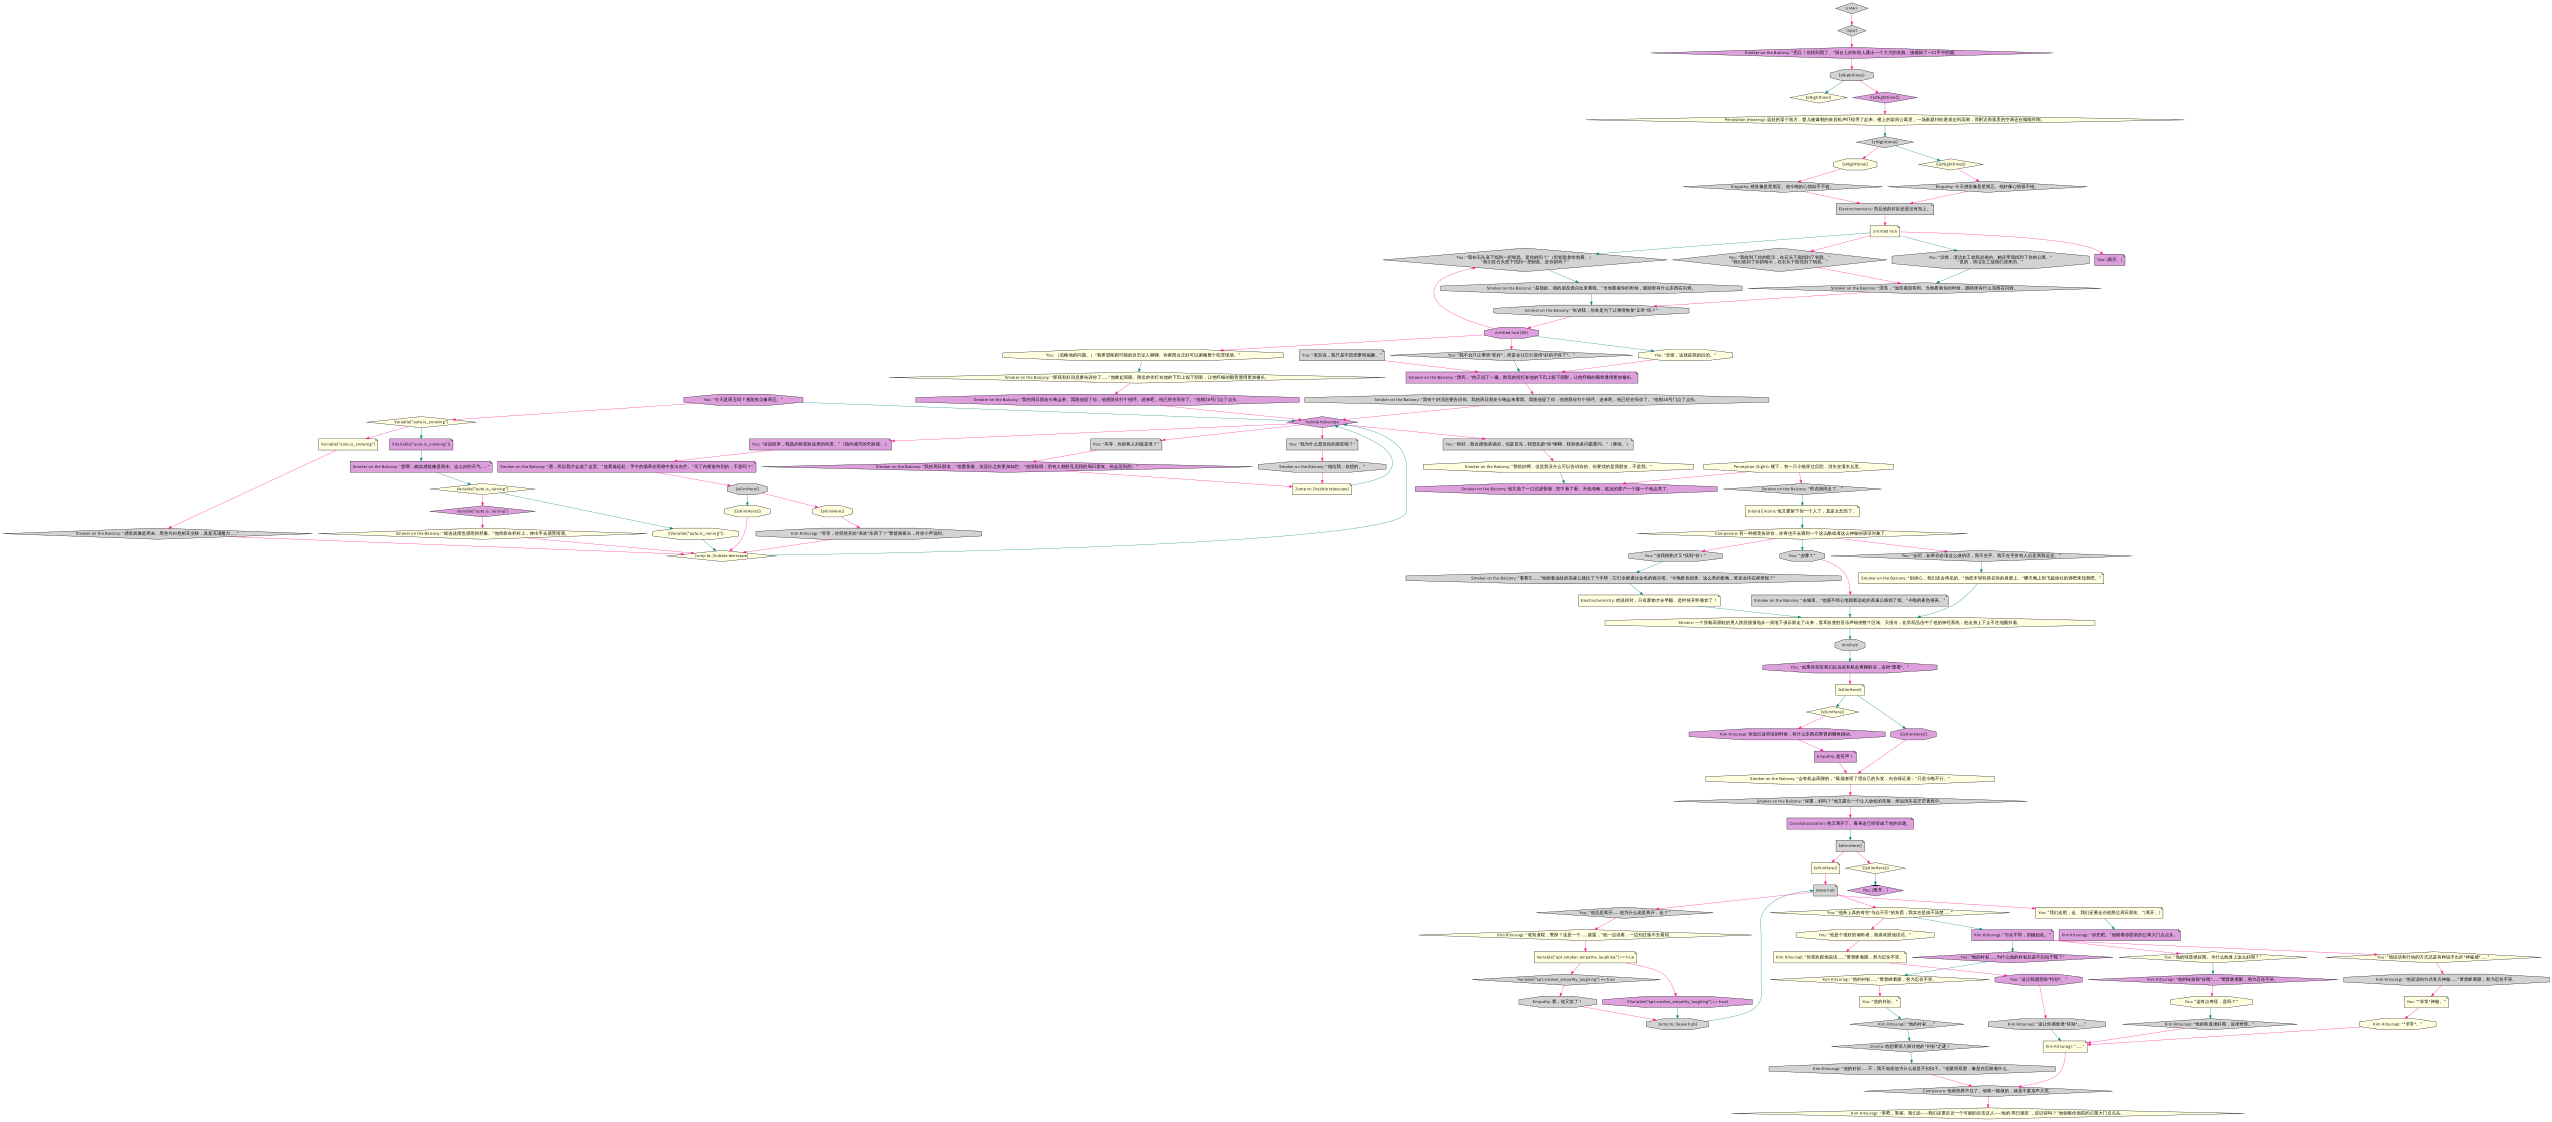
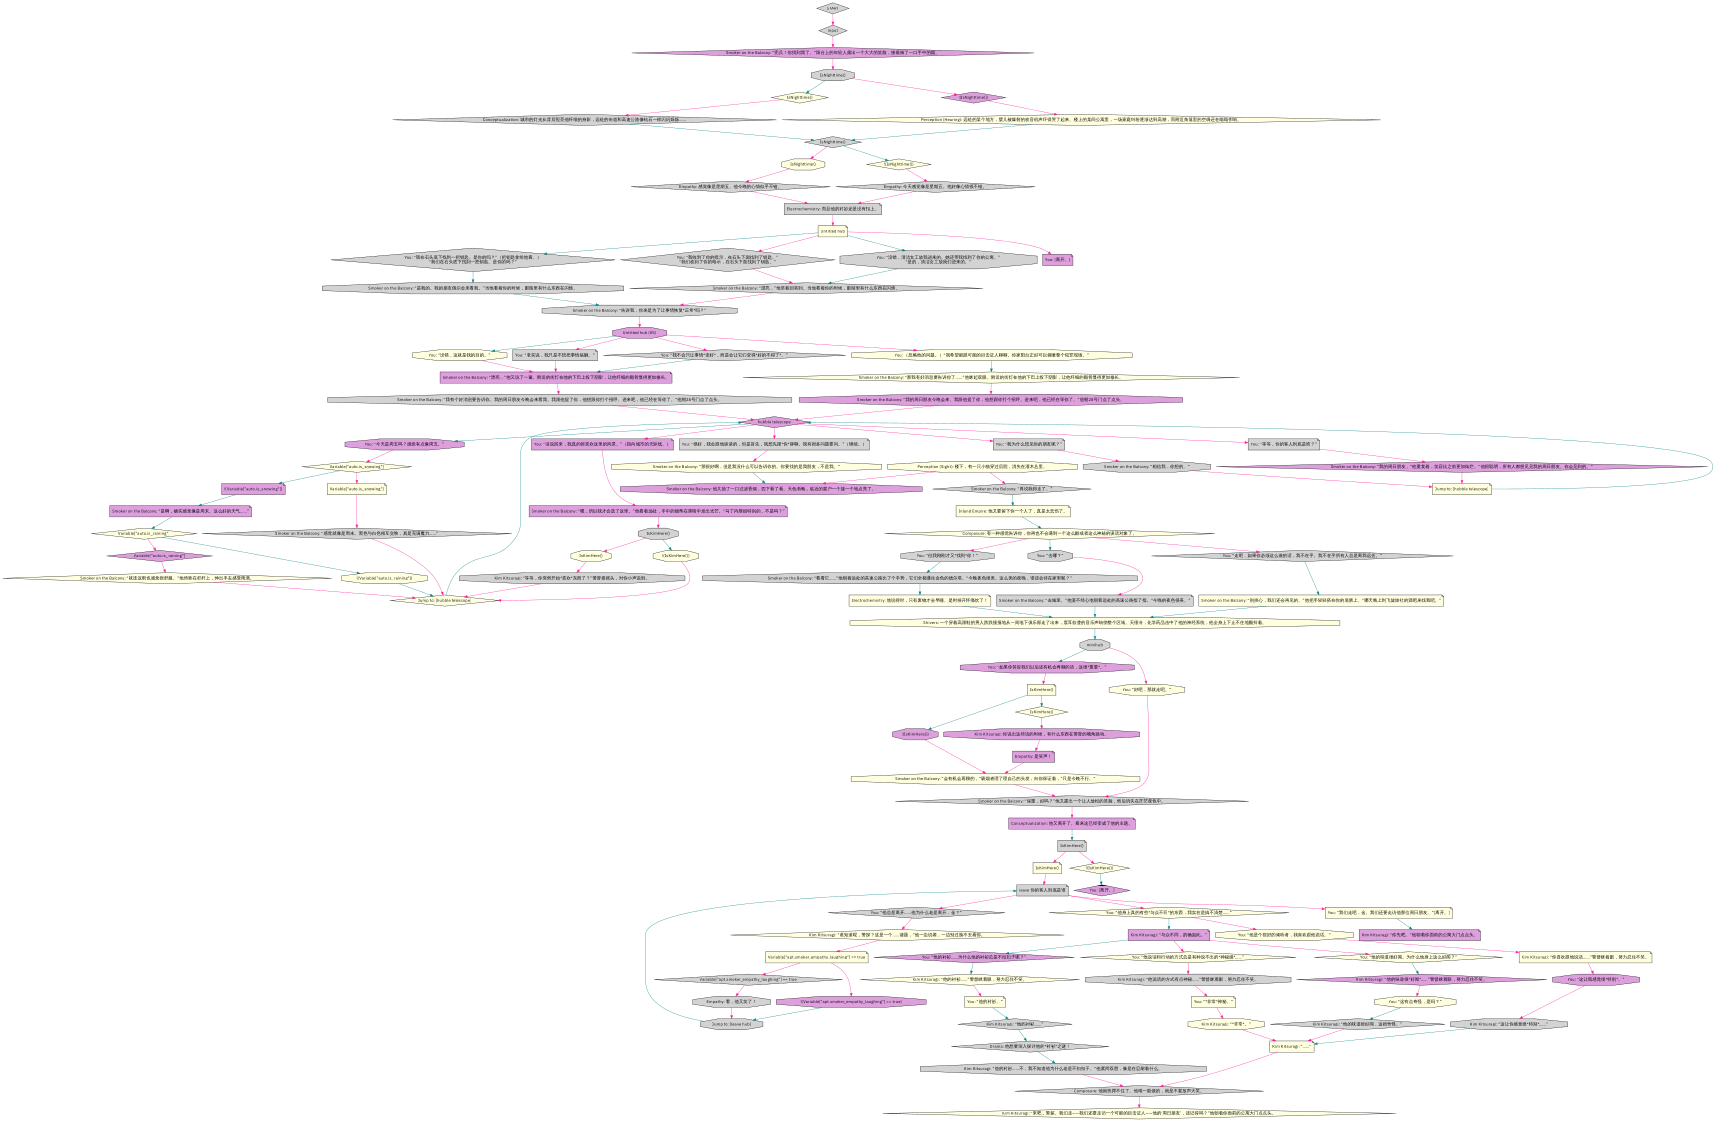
  digraph {
    fontname="IBM Plex Sans"
    node [fillcolor=lightgrey fontname="IBM Plex Sans" shape=diamond style=filled]
    edge [color=deeppink fontname="IBM Plex Sans"]
    n1 [label=START]
    n2 [label=input]
    n3 [fillcolor=plum label="Smoker on the Balcony: “宪兵！你找到我了。”阳台上的年轻人露出一个大大的笑脸，接着抽了一口手中的烟。"]
    n4 [label="IsNighttime()" shape=octagon]
    n5 [fillcolor=lightyellow label="You: “没错，这就是我的目的。”" shape=octagon]
    n6 [fillcolor=plum label="Smoker on the Balcony: “漂亮，”他又说了一遍。附近的街灯在他的下巴上投下阴影，让他纤细的颧骨显得更加修长。" shape=note]
    n7 [label="Smoker on the Balcony: “我有个好消息要告诉你。我的周日朋友今晚会来看我。我跟他提了你，他想跟你打个招呼。进来吧，他已经在等你了。”他朝28号门点了点头。" shape=octagon]
    n8 [fillcolor=plum label="hubble telescope"]
    n9 [fillcolor=plum label="You: “话说回来，我真的很喜欢这里的风景。”（指向城市的天际线。）" shape=note]
    n10 [fillcolor=plum label="You: “今天是周五吗？感觉有点像周五。”" shape=octagon]
    n11 [label="You: “很好，我会跟他谈谈的，但是首先，我想先跟*你*聊聊。我有很多问题要问。”（继续。）" shape=note]
    n12 [label="You: “我为什么想见你的朋友呢？”" shape=note]
    n13 [label="You: “等等，你的客人到底是谁？”" shape=note]
    n14 [label="You: “我在石头底下找到一把钥匙。是你的吗？”（把钥匙拿给他看。）\n“我们在石头底下找到一把钥匙。是你的吗？”"]
    n15 [label="Smoker on the Balcony: “是我的。我的朋友偶尔会来看我。”当他看着你的时候，眼睛里有什么东西在闪烁。" shape=octagon]
    n16 [label="Smoker on the Balcony: “告诉我，你来是为了让事情恢复*正常*吗？”" shape=octagon]
    n17 [fillcolor=plum label="Smoker on the Balcony: “嗯，所以我才会选了这里。”他看着远处，手中的烟蒂在黑暗中发出光芒。“马丁内斯挺特别的，不是吗？”" shape=note]
    n18 [fillcolor=lightyellow label="Variable[\"auto.is_snowing\"]"]
    n19 [fillcolor=lightyellow label="Smoker on the Balcony: “那很好啊，但是我没什么可以告诉你的。你要找的是我朋友，不是我。”" shape=octagon]
    n20 [label="Smoker on the Balcony: “相信我，你想的。”" shape=octagon]
    n21 [fillcolor=plum label="Smoker on the Balcony: “我的周日朋友，”他重复着，笑容比之前更加灿烂。“他很聪明，所有人都想见见我的周日朋友。你会见到的。”"]
    n22 [fillcolor=plum label="You: “这让我感觉很*特别*。”" shape=octagon]
    n23 [label="Kim Kitsuragi: “这让你感觉很*特别*……”" shape=octagon]
    n24 [fillcolor=lightyellow label="Kim Kitsuragi: “……”" shape=note]
    n25 [fillcolor=lightyellow label="You: “*非常*神秘。”" shape=note]
    n26 [fillcolor=lightyellow label="Kim Kitsuragi: “*非常*。”" shape=octagon]
+   n27 [label="Conceptualization: 城市的灯光从背后照亮他纤细的身影，远处的街道和高速公路像钻石一样闪闪烁烁……"]
    n28 [label="IsNighttime()"]
    n29 [fillcolor=lightyellow label="IsNighttime()" shape=octagon]
    n30 [fillcolor=lightyellow label="!(IsNighttime())"]
    n31 [label="IsKimHere()" shape=octagon]
    n32 [label="Empathy: 感觉像是星期五。他今晚的心情似乎不错。"]
    n33 [label="Empathy: 今天感觉像是星期五。他好像心情很不错。"]
    n34 [label="Electrochemistry: 而且他的衬衫还是没有扣上。" shape=note]
    n35 [label="Jump to: [leave hub]" shape=octagon]
-   n36 [label="leave hub" shape=note]
+   n36 [label="leave 你的客人到底是谁" shape=note]
    n37 [fillcolor=lightyellow label="You: “他身上真的有些*与众不同*的东西，我实在是搞不清楚……”"]
    n38 [fillcolor=lightyellow label="You: “我们走吧，金。我们还要走访他那位周日朋友。”[离开。]" shape=note]
    n39 [label="You: “他总是离开……他为什么老是离开，金？”"]
    n40 [fillcolor=lightyellow label="Electrochemistry: 他说得对，只有废物才会早睡。是时候开怀痛饮了！" shape=note]
    n41 [fillcolor=lightyellow label="Shivers: 一个穿着高跟鞋的男人跌跌撞撞地从一间地下俱乐部走了出来，震耳欲聋的音乐声响彻整个区域。天很冷，化学药品击中了他的神经系统，他全身上下止不住地颤抖着。" shape=octagon]
    n42 [label=minihub shape=octagon]
    n43 [fillcolor=lightyellow label="Variable[\"auto.is_snowing\"]" shape=note]
    n44 [fillcolor=plum label="!(Variable[\"auto.is_snowing\"])" shape=note]
    n45 [label="Smoker on the Balcony: “感觉就像是周末。黑色与白色相互交映，真是充满魔力……”"]
    n46 [fillcolor=plum label="Smoker on the Balcony: “是啊，确实感觉像是周末。这么好的天气……”" shape=note]
    n47 [fillcolor=lightyellow label="Jump to: [hubble telescope]"]
    n48 [fillcolor=lightyellow label="Variable[\"auto.is_raining\"]"]
    n49 [fillcolor=plum label="Untitled hub (05)" shape=octagon]
    n50 [fillcolor=lightyellow label="Untitled hub" shape=note]
    n51 [fillcolor=lightyellow label="Kim Kitsuragi: “他的衬衫……”警督眯着眼，努力忍住不笑。"]
    n52 [fillcolor=lightyellow label="You: “他的衬衫。”" shape=note]
    n53 [label="Kim Kitsuragi: “他的衬衫……”"]
    n54 [label="Composure: 他就快撑不住了。他唯一能做的，就是不要放声大笑。"]
    n55 [fillcolor=lightyellow label="Kim Kitsuragi: “来吧，警探。我们走——我们还要走访一个可能的目击证人——他的‘周日朋友’，还记得吗？”他朝着你面前的公寓大门点点头。"]
    n56 [fillcolor=plum label="Smoker on the Balcony: 他又抽了一口过滤香烟，四下看了看。天色渐晚，临近的窗户一个接一个地点亮了。" shape=octagon]
    n57 [fillcolor=lightyellow label="IsNighttime()"]
    n58 [fillcolor=plum label="!(IsNighttime())"]
    n59 [label="Smoker on the Balcony: “漂亮，”他笑着回答到。当他看着你的时候，眼睛里有什么东西在闪烁。"]
    n60 [fillcolor=plum label="Kim Kitsuragi: “与众不同，的确如此。”" shape=note]
    n61 [fillcolor=lightyellow label="You: “他是个很好的倾听者，我喜欢跟他说话。”" shape=octagon]
    n62 [fillcolor=lightyellow label="You: “他说话和行动的方式总是有种说不出的*神秘感*……”"]
    n63 [fillcolor=plum label="You: “他的衬衫……为什么他的衬衫总是不扣扣子呢？”"]
    n64 [fillcolor=lightyellow label="You: “他的味道很好闻。为什么他身上这么好闻？”"]
    n65 [label="You: “但我刚刚才又*找到*你！”" shape=octagon]
    n66 [label="Smoker on the Balcony: “看看它……”他朝着远处的高速公路比了个手势，它们全都通往金色的德尔塔。“今晚夜色很美。这么美的夜晚，谁还会待在家里呢？”" shape=octagon]
    n67 [fillcolor=lightyellow label="IsKimHere()" shape=octagon]
    n68 [fillcolor=lightyellow label="!(IsKimHere())" shape=octagon]
    n69 [fillcolor=plum label="Empathy: 是笑声！" shape=note]
    n70 [fillcolor=lightyellow label="Smoker on the Balcony: “会有机会再聊的，”吸烟者理了理自己的头发，向你保证着，“只是今晚不行。”" shape=octagon]
    n71 [label="Smoker on the Balcony: “保重，好吗？”他又露出一个让人放松的笑脸，然后消失在茫茫夜色中。"]
    n72 [fillcolor=plum label="Variable[\"auto.is_raining\"]"]
    n73 [fillcolor=lightyellow label="!(Variable[\"auto.is_raining\"])" shape=octagon]
    n74 [label="Kim Kitsuragi: “等等，你突然开始*喜欢*东西了？”警督摇摇头，对你小声说到。" shape=octagon]
    n75 [fillcolor=lightyellow label="Jump to: [hubble telescope]" shape=note]
    n76 [label="Kim Kitsuragi: “他说话的方式有点神秘……”警督眯着眼，努力忍住不笑。" shape=octagon]
    n77 [label="You: “老实说，我只是不想把事情搞砸。”" shape=note]
    n78 [label="Drama: 他想要深入探讨他的*衬衫*之谜！"]
    n79 [label="Kim Kitsuragi: “他的衬衫……不，我不知道他为什么老是不扣扣子。”他紧闭双唇，像是在忍耐着什么。" shape=octagon]
    n80 [fillcolor=plum label="You: [离开。]"]
    n81 [fillcolor=plum label="Conceptualization: 他又离开了。看来这已经变成了他的主题。" shape=note]
    n82 [fillcolor=lightyellow label="Variable[\"apt.smoker_empathy_laughing\"] == true" shape=note]
    n83 [label="Variable[\"apt.smoker_empathy_laughing\"] == true"]
    n84 [fillcolor=plum label="!(Variable[\"apt.smoker_empathy_laughing\"] == true)" shape=octagon]
    n85 [label="Empathy: 看，他又笑了！" shape=octagon]
    n86 [fillcolor=plum label="Kim Kitsuragi: “他的味道很*好闻*……”警督眯着眼，努力忍住不笑。"]
    n87 [fillcolor=lightyellow label="Kim Kitsuragi: “你喜欢跟他说话……”警督眯着眼，努力忍住不笑。" shape=note]
    n88 [fillcolor=plum label="Kim Kitsuragi: “你先吧。”他朝着你面前的公寓大门点点头。" shape=note]
    n89 [fillcolor=lightyellow label="Kim Kitsuragi: “谁知道呢，警探？这是一个……谜题，”他一边说着，一边别过脸不去看你。"]
    n90 [label="IsKimHere()" shape=note]
    n91 [fillcolor=lightyellow label="IsKimHere()" shape=note]
    n92 [fillcolor=lightyellow label="!(IsKimHere())"]
    n93 [label="You: “我不会只让事情*变好*，而是会让它们变得*好的不得了*。”"]
    n94 [fillcolor=lightyellow label="Smoker on the Balcony: “那我有好消息要告诉你了……”他眯起双眼。附近的街灯在他的下巴上投下阴影，让他纤细的颧骨显得更加修长。"]
    n95 [fillcolor=plum label="Smoker on the Balcony: “我的周日朋友今晚会来。我跟他提了你，他想跟你打个招呼。进来吧，他已经在等你了。”他朝28号门点了点头。" shape=octagon]
    n96 [fillcolor=lightyellow label="You: “这有点奇怪，是吗？”" shape=octagon]
    n97 [label="Kim Kitsuragi: “他的味道很好闻，这很奇怪。”"]
    n98 [label="Smoker on the Balcony: “再说我得走了。”"]
    n99 [fillcolor=lightyellow label="Inland Empire: 他又要留下你一个人了，真是太悲伤了。" shape=note]
    n100 [fillcolor=lightyellow label="Composure: 有一种感觉告诉你，你再也不会遇到一个这么酷或者这么神秘的谈话对象了。"]
    n101 [label="You: “去哪？”" shape=octagon]
    n102 [label="Smoker on the Balcony: “去城里。”他漫不经心地朝着远处的高速公路指了指。“今晚的夜色很美。”" shape=note]
    n103 [fillcolor=lightyellow label="Perception (Hearing): 远处的某个地方，婴儿被爆裂的收音机声吓得哭了起来。楼上的某间公寓里，一场家庭纠纷逐渐达到高潮，而附近角落里的空调还在嗡嗡作响。"]
    n104 [fillcolor=plum label="You: “如果你答应我们以后还有机会再聊的话，这很*重要*。”" shape=octagon]
    n105 [fillcolor=lightyellow label="IsKimHere()" shape=note]
    n106 [fillcolor=lightyellow label="IsKimHere()"]
    n107 [fillcolor=plum label="!(IsKimHere())" shape=octagon]
    n108 [fillcolor=plum label="You: [离开。]" shape=note]
    n109 [label="You: “我收到了你的暗示，在石头下面找到了钥匙。”\n“我们收到了你的暗示，在石头下面找到了钥匙。”"]
    n110 [label="You: “没错，清洁女工放我进来的。她还带我找到了你的公寓。”\n“是的，清洁女工放我们进来的。”" shape=octagon]
    n111 [fillcolor=plum label="Kim Kitsuragi: 你说出这些话的时候，有什么东西在警督的嘴角跳动。" shape=octagon]
+   n112 [fillcolor=lightyellow label="You: “好吧，那就走吧。”" shape=octagon]
    n113 [fillcolor=lightyellow label="Smoker on the Balcony: “别担心，我们还会再见的。”他把手轻轻搭在你的肩膀上。“哪天晚上到飞旋旅社的酒吧来找我吧。”" shape=note]
    n114 [fillcolor=lightyellow label="You: （忽略他的问题。）“我希望能跟可能的目击证人聊聊。你家阳台正好可以俯瞰整个犯罪现场。”" shape=octagon]
    n115 [fillcolor=lightyellow label="Smoker on the Balcony: “就连这雨也感觉很舒服。”他倚靠在栏杆上，伸出手去感受雨滴。"]
    n116 [fillcolor=lightyellow label="Perception (Sight): 楼下，有一只小猫穿过后院，消失在灌木丛里。" shape=octagon]
    n117 [label="You: “走吧，如果你必须这么做的话，我不在乎。我不在乎所有人总是离我远去。”"]
    n1 -> n2
    n2 -> n3
    n3 -> n4
    n4 -> n57 [color=teal]
    n4 -> n58
    n5 -> n6
    n6 -> n7
    n7 -> n8
    n8 -> n9
-   n10 -> n8 [color=teal]
+   n8 -> n10 [color=teal]
    n8 -> n11
    n8 -> n12
    n8 -> n13
    n9 -> n17
    n10 -> n18
    n11 -> n19
    n12 -> n20
    n13 -> n21
    n14 -> n15 [color=teal]
    n15 -> n16 [color=teal]
    n16 -> n49
    n17 -> n31
    n18 -> n43
    n18 -> n44 [color=teal]
    n19 -> n56 [color=teal]
    n20 -> n75
    n21 -> n75
    n22 -> n23
    n23 -> n24 [color=teal]
    n24 -> n54
    n25 -> n26
    n26 -> n24
+   n27 -> n28 [color=teal]
    n28 -> n29
    n28 -> n30 [color=teal]
    n29 -> n32
    n30 -> n33
    n31 -> n67
    n31 -> n68 [color=teal]
    n32 -> n34
    n33 -> n34
    n34 -> n50
    n35 -> n36 [color=teal]
    n36 -> n37
    n36 -> n38
    n36 -> n39
    n37 -> n60 [color=teal]
    n37 -> n61
    n38 -> n88 [color=teal]
    n39 -> n89
    n40 -> n41 [color=teal]
    n41 -> n42 [color=teal]
    n42 -> n104 [color=teal]
+   n42 -> n112
    n43 -> n45
    n44 -> n46 [color=teal]
    n45 -> n47
    n46 -> n48 [color=teal]
    n47 -> n8 [color=teal]
    n48 -> n72
    n48 -> n73 [color=teal]
    n49 -> n5 [color=teal]
-   n49 -> n14
+   n49 -> n77
    n49 -> n93
    n49 -> n114
    n50 -> n14 [color=teal]
    n50 -> n108
    n50 -> n109
    n50 -> n110 [color=teal]
    n51 -> n52
    n52 -> n53 [color=teal]
    n53 -> n78 [color=teal]
    n54 -> n55
+   n57 -> n27
    n58 -> n103
    n59 -> n16
    n60 -> n62
    n60 -> n63 [color=teal]
    n60 -> n64
    n61 -> n87
    n62 -> n76
    n63 -> n51 [color=teal]
    n64 -> n86 [color=teal]
    n65 -> n66 [color=teal]
    n66 -> n40 [color=teal]
    n67 -> n74
    n68 -> n47
    n69 -> n70
    n70 -> n71
    n71 -> n81
    n72 -> n115
    n73 -> n47 [color=teal]
    n74 -> n47
    n75 -> n8 [color=teal]
    n76 -> n25
    n77 -> n6
    n78 -> n79 [color=teal]
    n79 -> n54
    n81 -> n90 [color=teal]
    n82 -> n83
    n82 -> n84
    n83 -> n85
    n84 -> n35 [color=teal]
    n85 -> n35
    n86 -> n96
    n87 -> n22
    n89 -> n82
    n90 -> n91
    n90 -> n92
    n91 -> n36
    n92 -> n80 [color=teal]
    n93 -> n6 [color=teal]
    n94 -> n95
    n95 -> n8
    n96 -> n97 [color=teal]
    n97 -> n24
    n98 -> n99 [color=teal]
    n99 -> n100 [color=teal]
    n100 -> n65
    n100 -> n101 [color=teal]
    n100 -> n117
    n101 -> n102
    n102 -> n41 [color=teal]
    n103 -> n28 [color=teal]
    n104 -> n105
    n105 -> n106 [color=teal]
    n105 -> n107 [color=teal]
    n106 -> n111
    n107 -> n70
    n109 -> n59
    n110 -> n59 [color=teal]
    n111 -> n69
+   n112 -> n71
    n113 -> n41 [color=teal]
    n114 -> n94 [color=teal]
    n115 -> n47
    n116 -> n56
    n116 -> n98
    n117 -> n113 [color=teal]
  }
